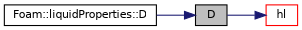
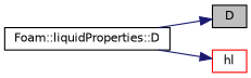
  digraph {
    rankdir=LR
    node [color=black fontname=Helvetica fontsize=10 shape=record]
    edge [color=midnightblue fontname=Helvetica fontsize=10 labelfontname=Helvetica labelfontsize=10 style=solid]
    n1 [fillcolor=grey75 fontcolor=black height=0.2 label=D style=filled width=0.4]
    n2 [color=red height=0.2 label=hl width=0.4]
    n3 [height=0.2 label="Foam::liquidProperties::D" width=0.4]
-   n1 -> n2
+   n3 -> n2
    n3 -> n1
  }
